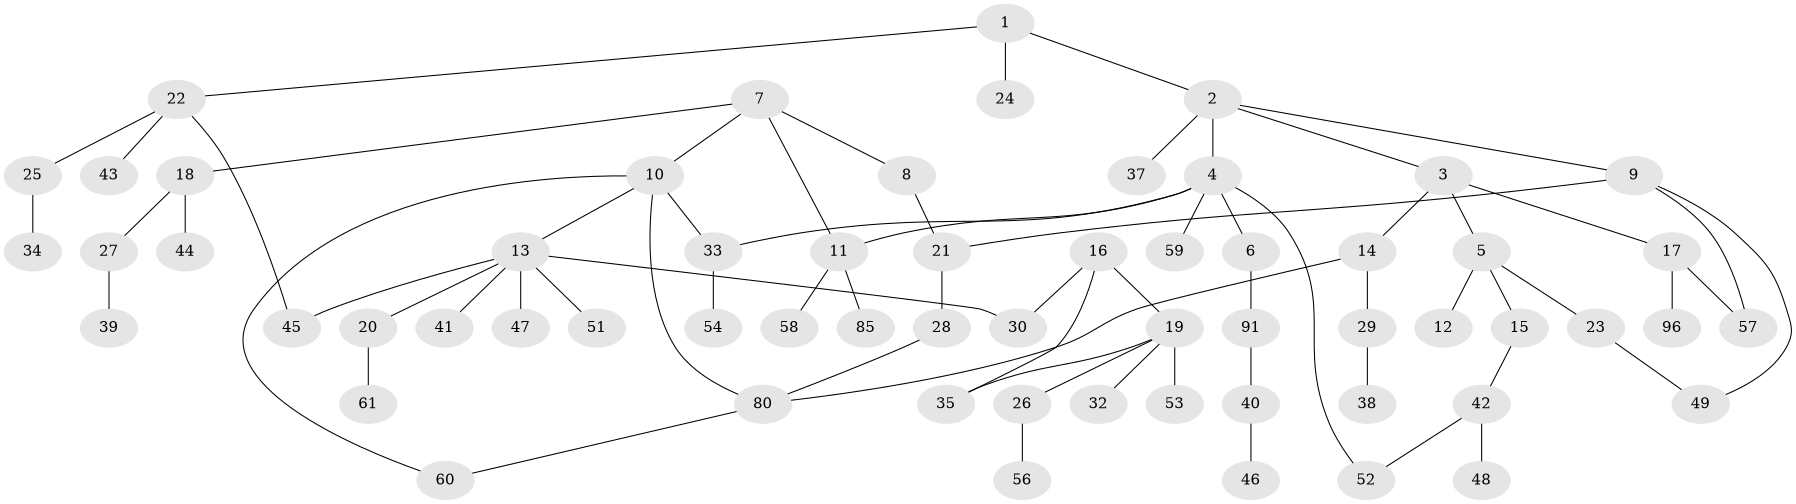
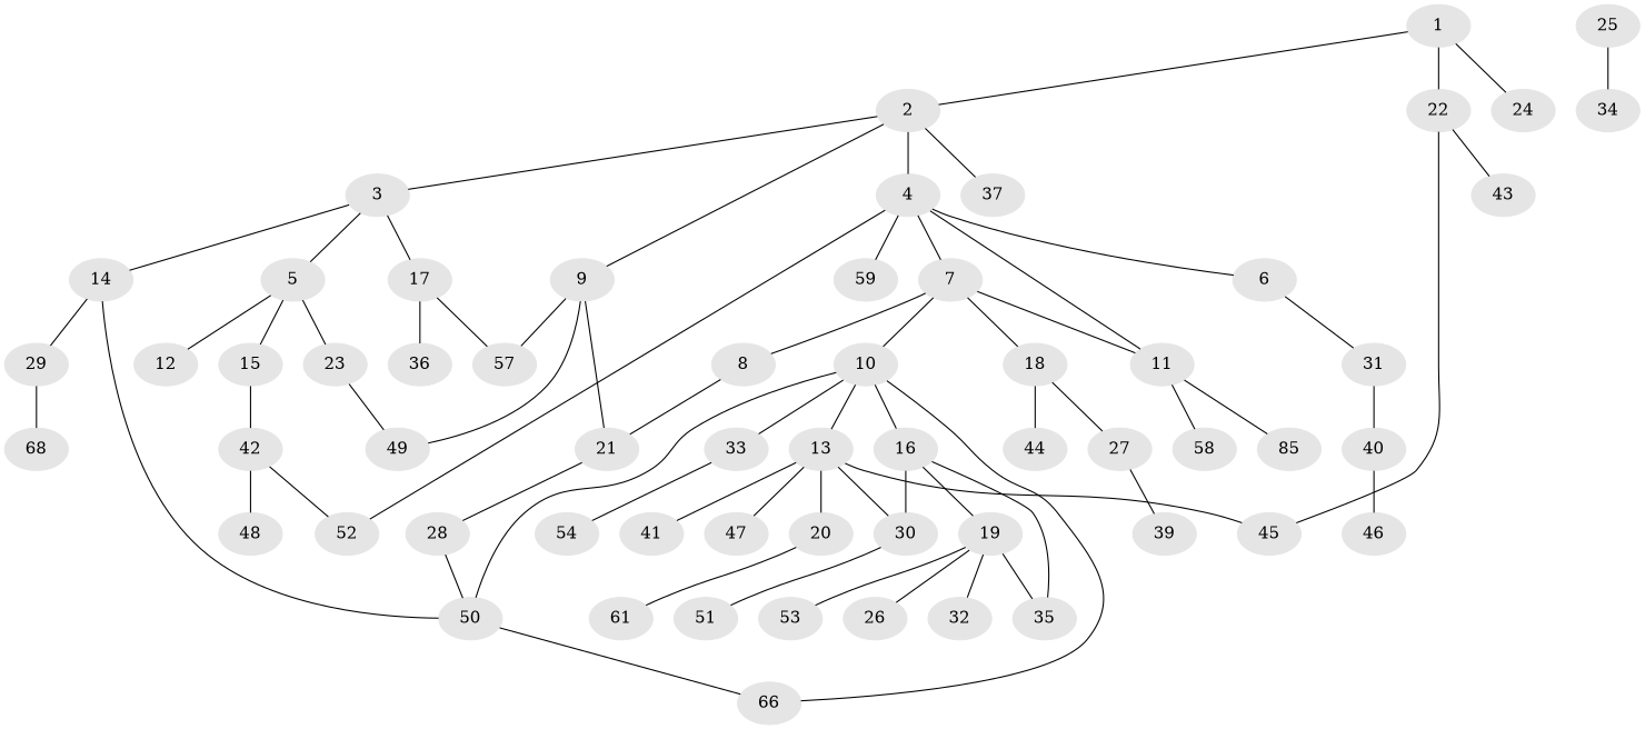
  graph {
    node [color=gray90 style=filled]
    1
    2
    22
    24
    3
    4
    9
    37
    45
    25
    43
    5
    14
    17
    6
    7
    11
    52
    59
    21
    49
    57
    12
    15
    23
-   50 [label=80]
+   50
    29
-   36 [label=96]
-   31 [label=91]
+   36
+   31
    8
    10
    18
    n33 [label=85]
    58
    42
    40
    13
    16
    33
-   60
+   60 [label=66]
    27
    44
    28
    20
    30
    41
    47
    51
    19
    35
    54
    61
-   38
+   38 [label=68]
    48
    26
    32
    53
    39
-   56
    34
    46
    1 -- 2
    1 -- 22
    1 -- 24
    2 -- 3
    2 -- 4
    2 -- 9
    2 -- 37
    22 -- 45
-   22 -- 25
    22 -- 43
    3 -- 5
    3 -- 14
    3 -- 17
    4 -- 6
-   4 -- 33
+   4 -- 7
    4 -- 11
    4 -- 52
    4 -- 59
    9 -- 21
    9 -- 49
    9 -- 57
    25 -- 34
    5 -- 12
    5 -- 15
    5 -- 23
    14 -- 50
    14 -- 29
    17 -- 57
    17 -- 36
    6 -- 31
    7 -- 11
    7 -- 8
    7 -- 10
    7 -- 18
    11 -- n33
    11 -- 58
    21 -- 28
    15 -- 42
    23 -- 49
    50 -- 60
    29 -- 38
    31 -- 40
    8 -- 21
    10 -- 50
    10 -- 13
+   10 -- 16
    10 -- 33
    10 -- 60
    18 -- 27
    18 -- 44
    42 -- 52
    42 -- 48
    40 -- 46
    13 -- 45
    13 -- 20
    13 -- 30
    13 -- 41
    13 -- 47
-   13 -- 51
+   30 -- 51
    16 -- 30
    16 -- 19
    16 -- 35
    33 -- 54
    27 -- 39
    28 -- 50
    20 -- 61
    19 -- 35
    19 -- 26
    19 -- 32
    19 -- 53
-   26 -- 56
  }
